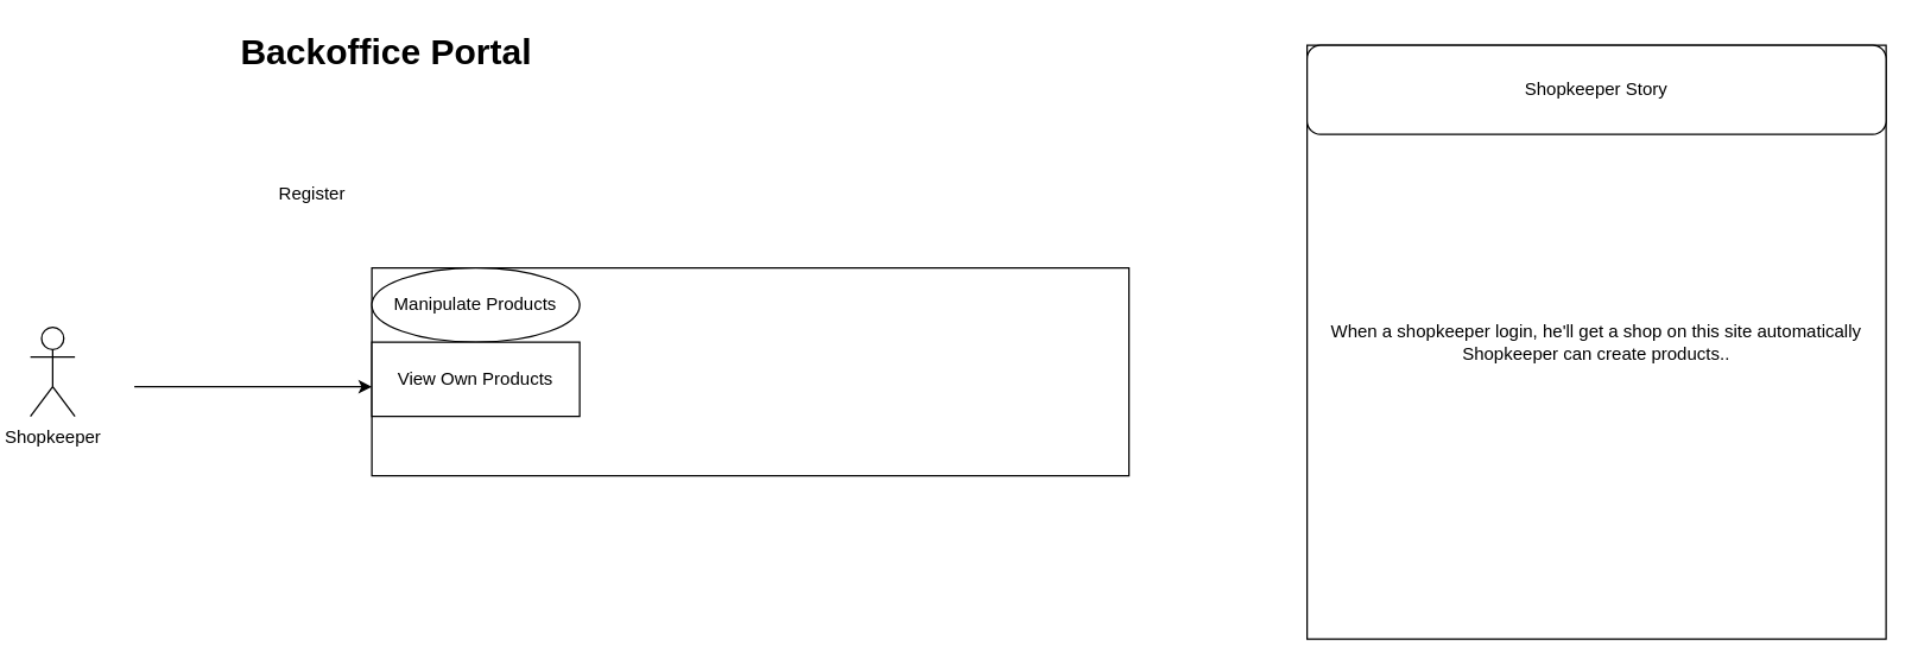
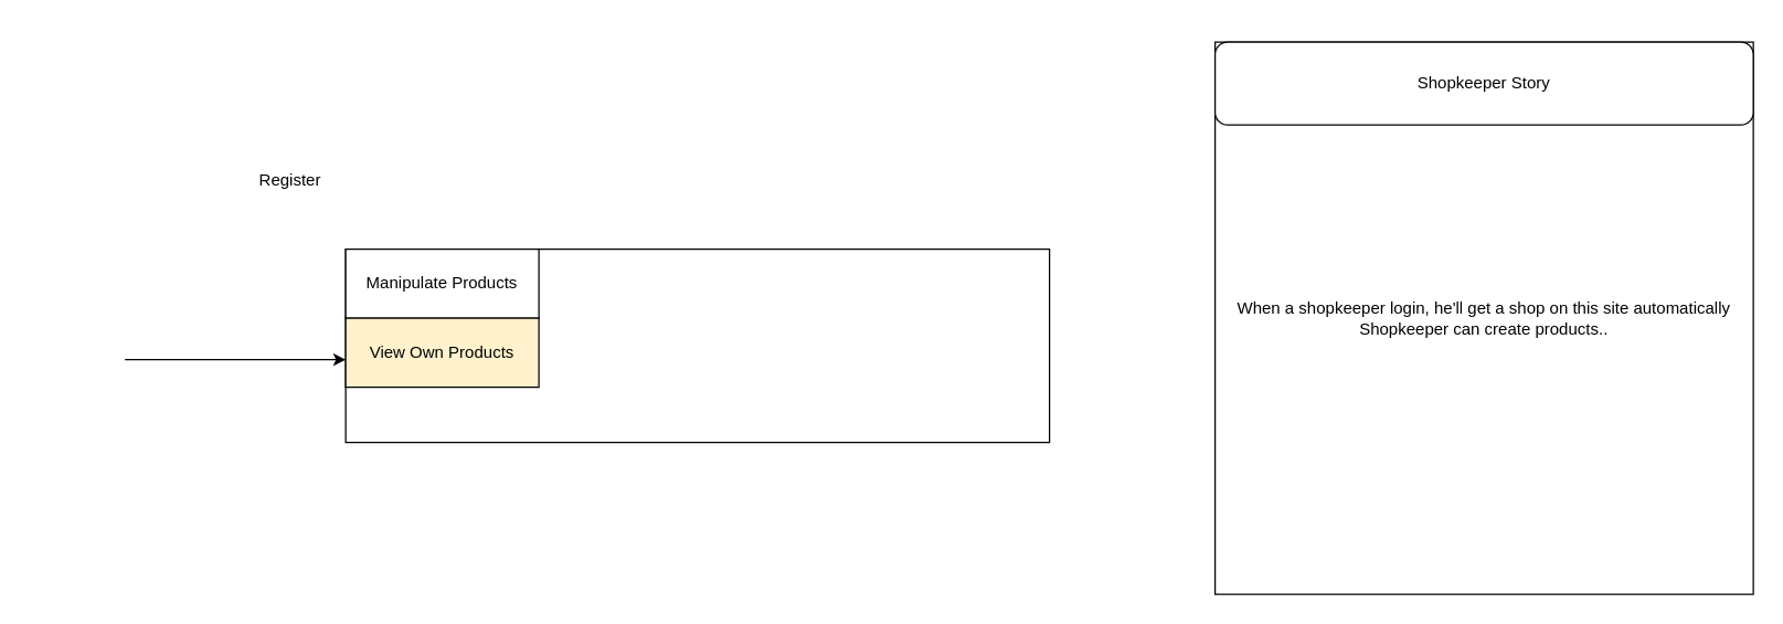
  <mxCell id="0" />
  <mxCell id="1" parent="0" />
- <mxCell id="2" value="&lt;h1&gt;Backoffice Portal&lt;/h1&gt;" style="text;html=1;strokeColor=none;fillColor=none;align=center;verticalAlign=middle;whiteSpace=wrap;rounded=0;" vertex="1" parent="1"><mxGeometry x="140" y="20" width="240" height="30" as="geometry" /></mxCell>
- <mxCell id="3" value="Shopkeeper" style="shape=umlActor;verticalLabelPosition=bottom;verticalAlign=top;html=1;outlineConnect=0;" vertex="1" parent="1"><mxGeometry x="20" y="220" width="30" height="60" as="geometry" /></mxCell>
  <mxCell id="4" value="" style="endArrow=classic;html=1;rounded=0;" edge="1" parent="1"><mxGeometry width="50" height="50" relative="1" as="geometry"><mxPoint x="90" y="260" as="sourcePoint" /><mxPoint x="250" y="260" as="targetPoint" /></mxGeometry></mxCell>
  <mxCell id="5" value="Register" style="text;html=1;strokeColor=none;fillColor=none;align=center;verticalAlign=middle;whiteSpace=wrap;rounded=0;" vertex="1" parent="1"><mxGeometry x="160" y="115" width="100" height="30" as="geometry" /></mxCell>
  <mxCell id="6" value="" style="rounded=0;whiteSpace=wrap;html=1;" vertex="1" parent="1"><mxGeometry x="250" y="180" width="510" height="140" as="geometry" /></mxCell>
- <mxCell id="7" value="Manipulate Products" style="ellipse;whiteSpace=wrap;html=1;" vertex="1" parent="1"><mxGeometry x="250" y="180" width="140" height="50" as="geometry" /></mxCell>
+ <mxCell id="7" value="Manipulate Products" style="rounded=0;whiteSpace=wrap;html=1;" vertex="1" parent="1"><mxGeometry x="250" y="180" width="140" height="50" as="geometry" /></mxCell>
  <mxCell id="8" value="When a shopkeeper login, he'll get a shop on this site automatically Shopkeeper can create products.." style="rounded=0;whiteSpace=wrap;html=1;" vertex="1" parent="1"><mxGeometry x="880" y="30" width="390" height="400" as="geometry" /></mxCell>
  <mxCell id="9" value="Shopkeeper Story" style="whiteSpace=wrap;html=1;rounded=1;" vertex="1" parent="1"><mxGeometry x="880" y="30" width="390" height="60" as="geometry" /></mxCell>
- <mxCell id="10" value="View Own Products" style="rounded=0;whiteSpace=wrap;html=1;" vertex="1" parent="1"><mxGeometry x="250" y="230" width="140" height="50" as="geometry" /></mxCell>
+ <mxCell id="10" value="View Own Products" style="rounded=0;whiteSpace=wrap;html=1;fillColor=#fff2cc;" vertex="1" parent="1"><mxGeometry x="250" y="230" width="140" height="50" as="geometry" /></mxCell>
